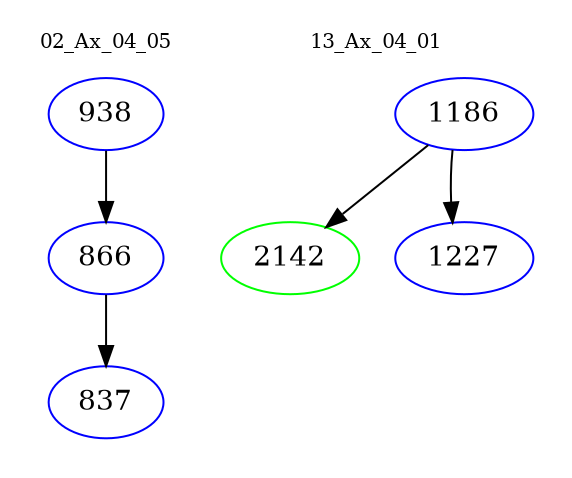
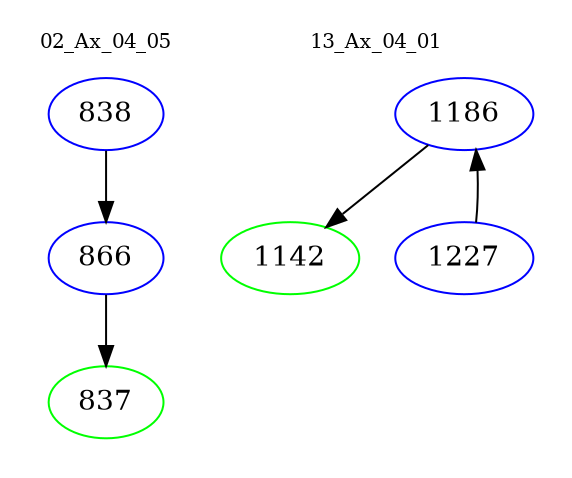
  digraph {
    node [color=blue]
    edge [color=black]
-   n1 [label=938]
-   n2 [label=837]
+   n1 [label=838]
+   n2 [color=green label=837]
    n3 [label=866]
    n4 [label=1186]
-   n5 [color=green label=2142]
+   n5 [color=green label=1142]
    n6 [label=1227]
    subgraph cluster_1 {
      color=white
      fontsize=10
      label="02_Ax_04_05"
      n1
      n2
      n3
    }
    subgraph cluster_2 {
      color=white
      fontsize=10
      label="13_Ax_04_01"
      n4
      n5
      n6
    }
    n1 -> n3
    n3 -> n2
    n4 -> n5
-   n4 -> n6
+   n6 -> n4
  }
